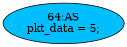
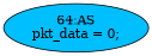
  strict digraph {
-   n1 [ast="<pyverilog.vparser.ast.Assign object at 0x7f9d4b7f5090>" def_var="['pkt_data']" fillcolor=deepskyblue label="64:AS\npkt_data = 5;" statements="[]" style=filled typ=Assign use_var="[]"]
+   n1 [ast="<pyverilog.vparser.ast.Assign object at 0x7f9d4b7f5090>" def_var="['pkt_data']" fillcolor=deepskyblue label="64:AS\npkt_data = 0;" statements="[]" style=filled typ=Assign use_var="[]"]
  }
